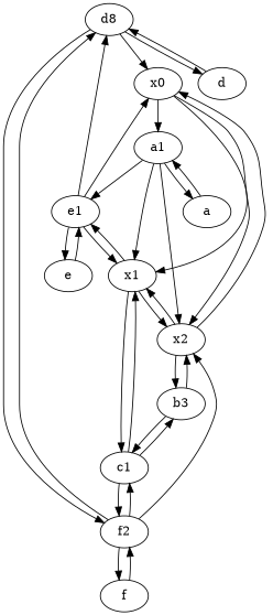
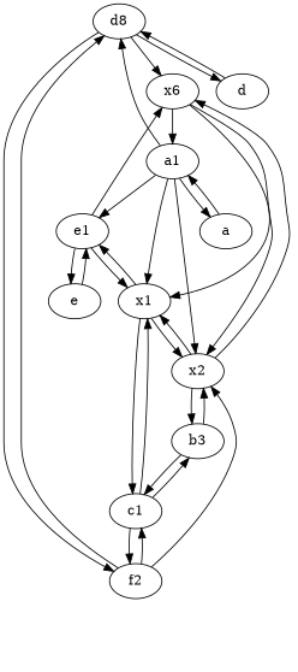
  digraph {
    n1 [label=d8]
-   x0
+   x0 [label=x6]
    d
    n4 [label=f2]
    a1
    x2
    x1
    c1
-   f
    n10 [label=b3]
    a
    e1
    e
    n1 -> x0
    n1 -> d
    n1 -> n4
    x0 -> a1
    x0 -> x2
    x0 -> x1
    d -> n1
    n4 -> n1
    n4 -> x2
    n4 -> c1
-   n4 -> f
-   e1 -> n1
+   a1 -> n1
    a1 -> x2
    a1 -> x1
    a1 -> a
    a1 -> e1
    x2 -> x0
    x2 -> x1
    x2 -> n10
    x1 -> x2
    x1 -> c1
    x1 -> e1
    c1 -> n4
    c1 -> x1
    c1 -> n10
-   f -> n4
    n10 -> x2
    n10 -> c1
    a -> a1
    e1 -> x0
    e1 -> x1
    e1 -> e
    e -> e1
  }
